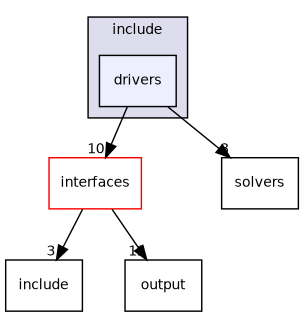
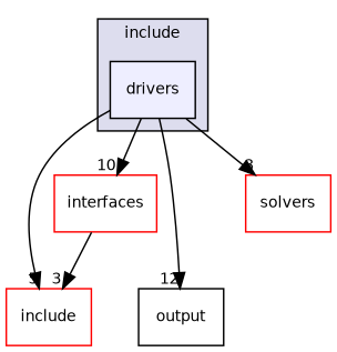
  digraph {
    compound=true
    node [fillcolor=white fontname=Helvetica fontsize=10 shape=box style=filled]
    edge [headlabel=3 labeldistance=1.5 labelfontname=Helvetica labelfontsize=10]
    n1 [fillcolor="#eeeeff" label=drivers pencolor=black]
-   n2 [color=black label=include]
+   n2 [color=red label=include]
    n3 [color=red label=interfaces]
    n4 [color=black label=output]
-   n5 [label=solvers fillcolor="" style=""]
+   n5 [label=solvers color=red fillcolor="" style=""]
    subgraph cluster_1 {
      bgcolor="#ddddee"
      fontname=Helvetica
      fontsize=10
      label=include
      pencolor=black
      n1
    }
+   n1 -> n2 [headlabel=5]
    n1 -> n3 [headlabel=10]
-   n3 -> n4 [headlabel=12]
+   n1 -> n4 [headlabel=12]
    n1 -> n5
    n3 -> n2
  }
